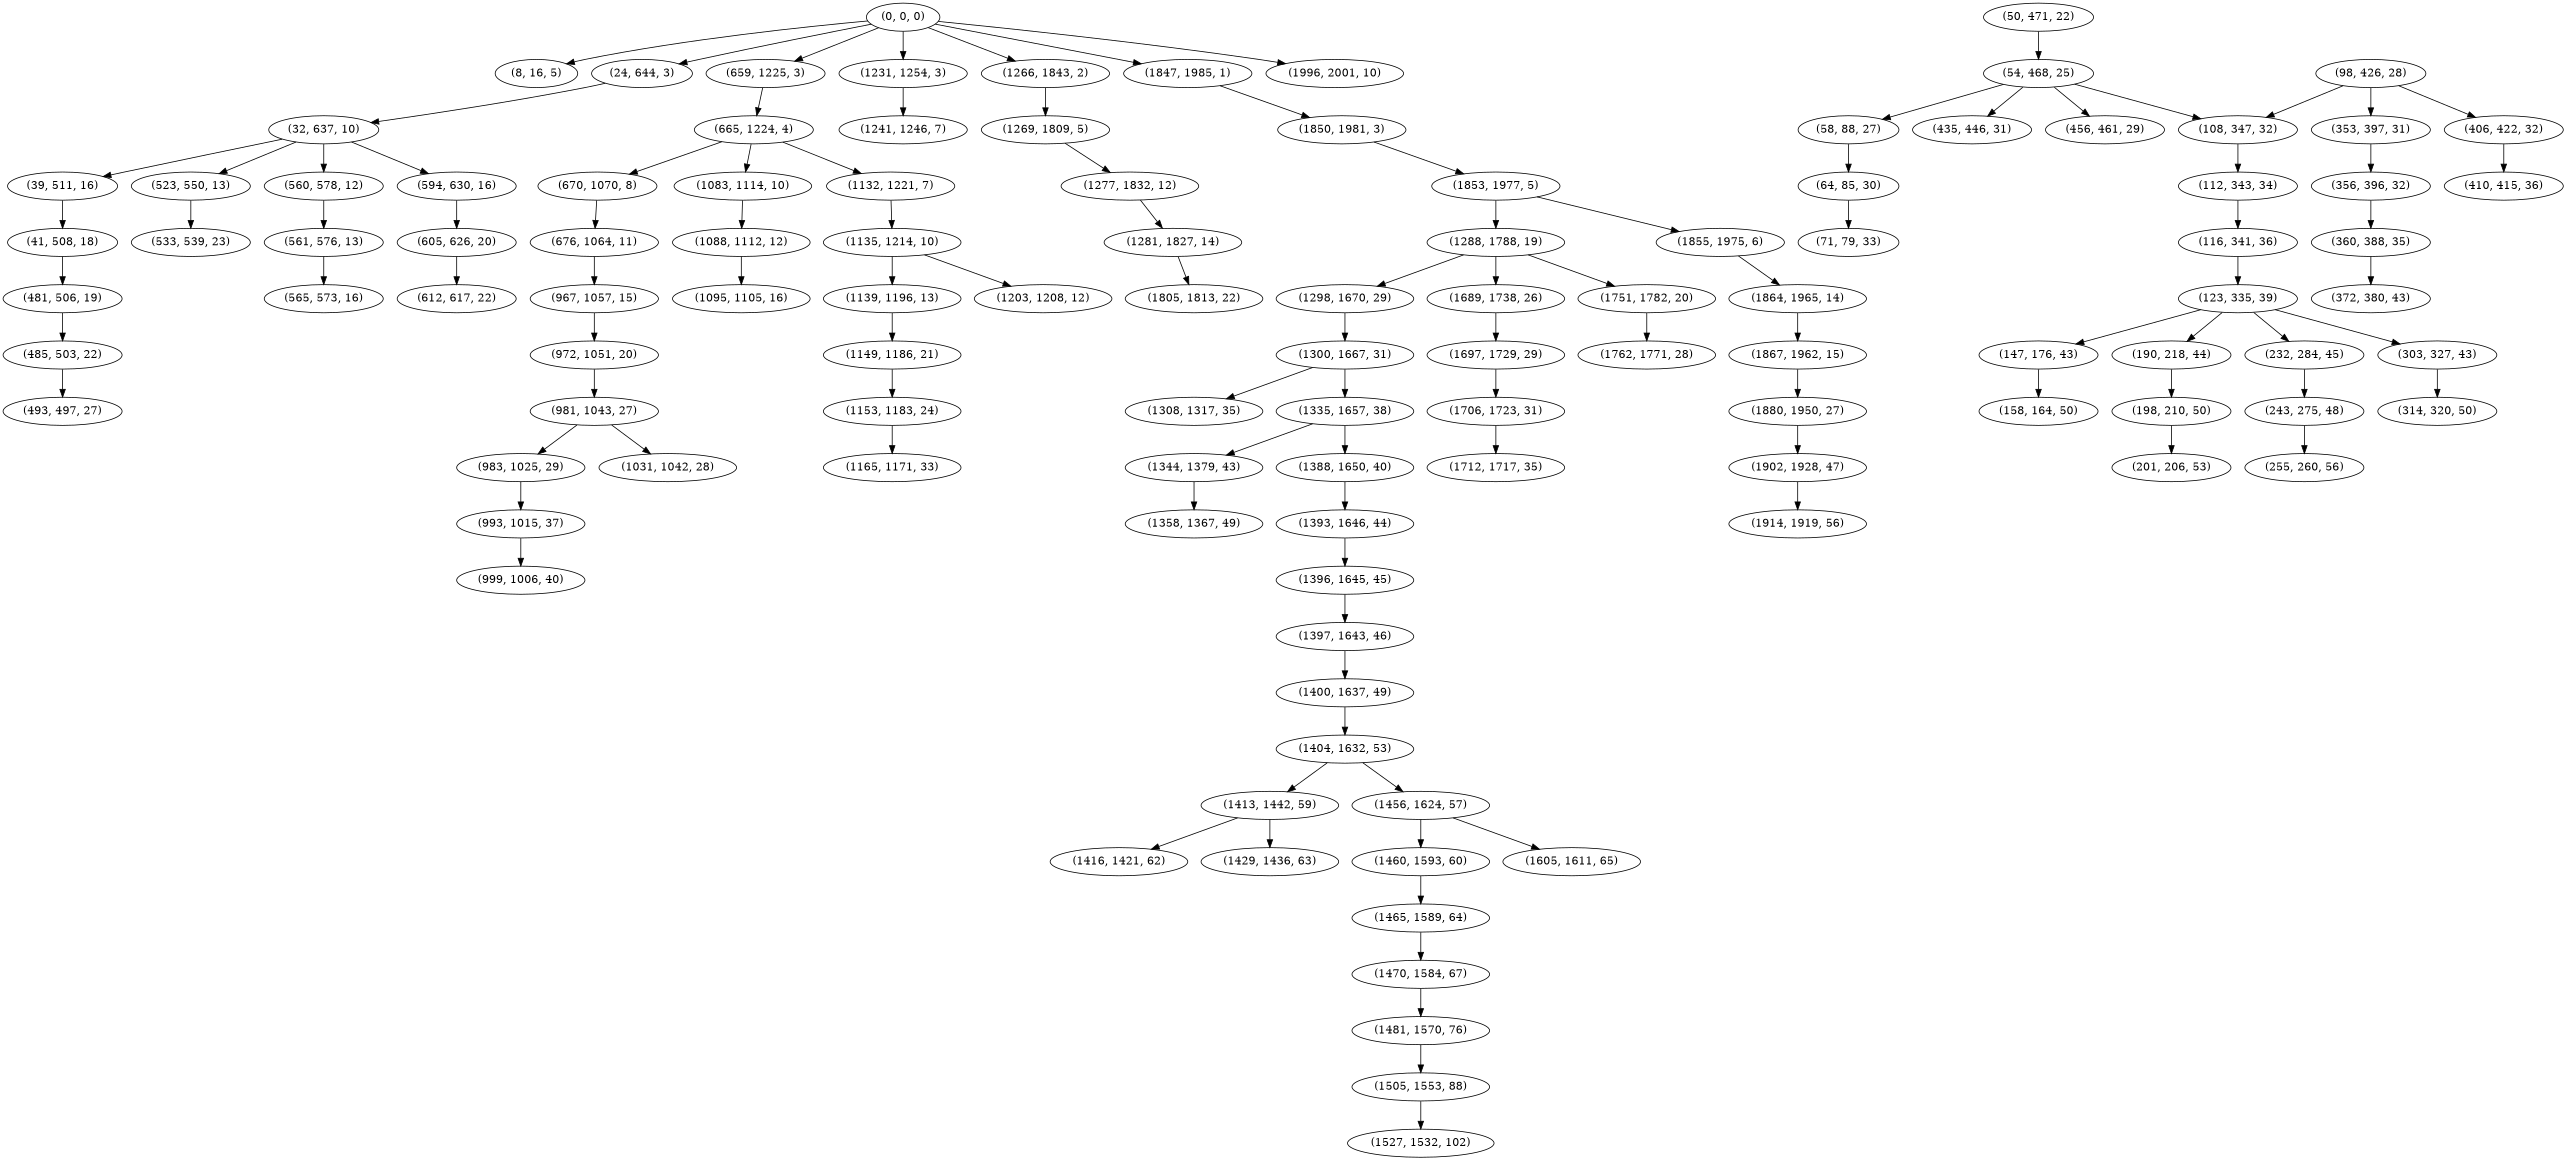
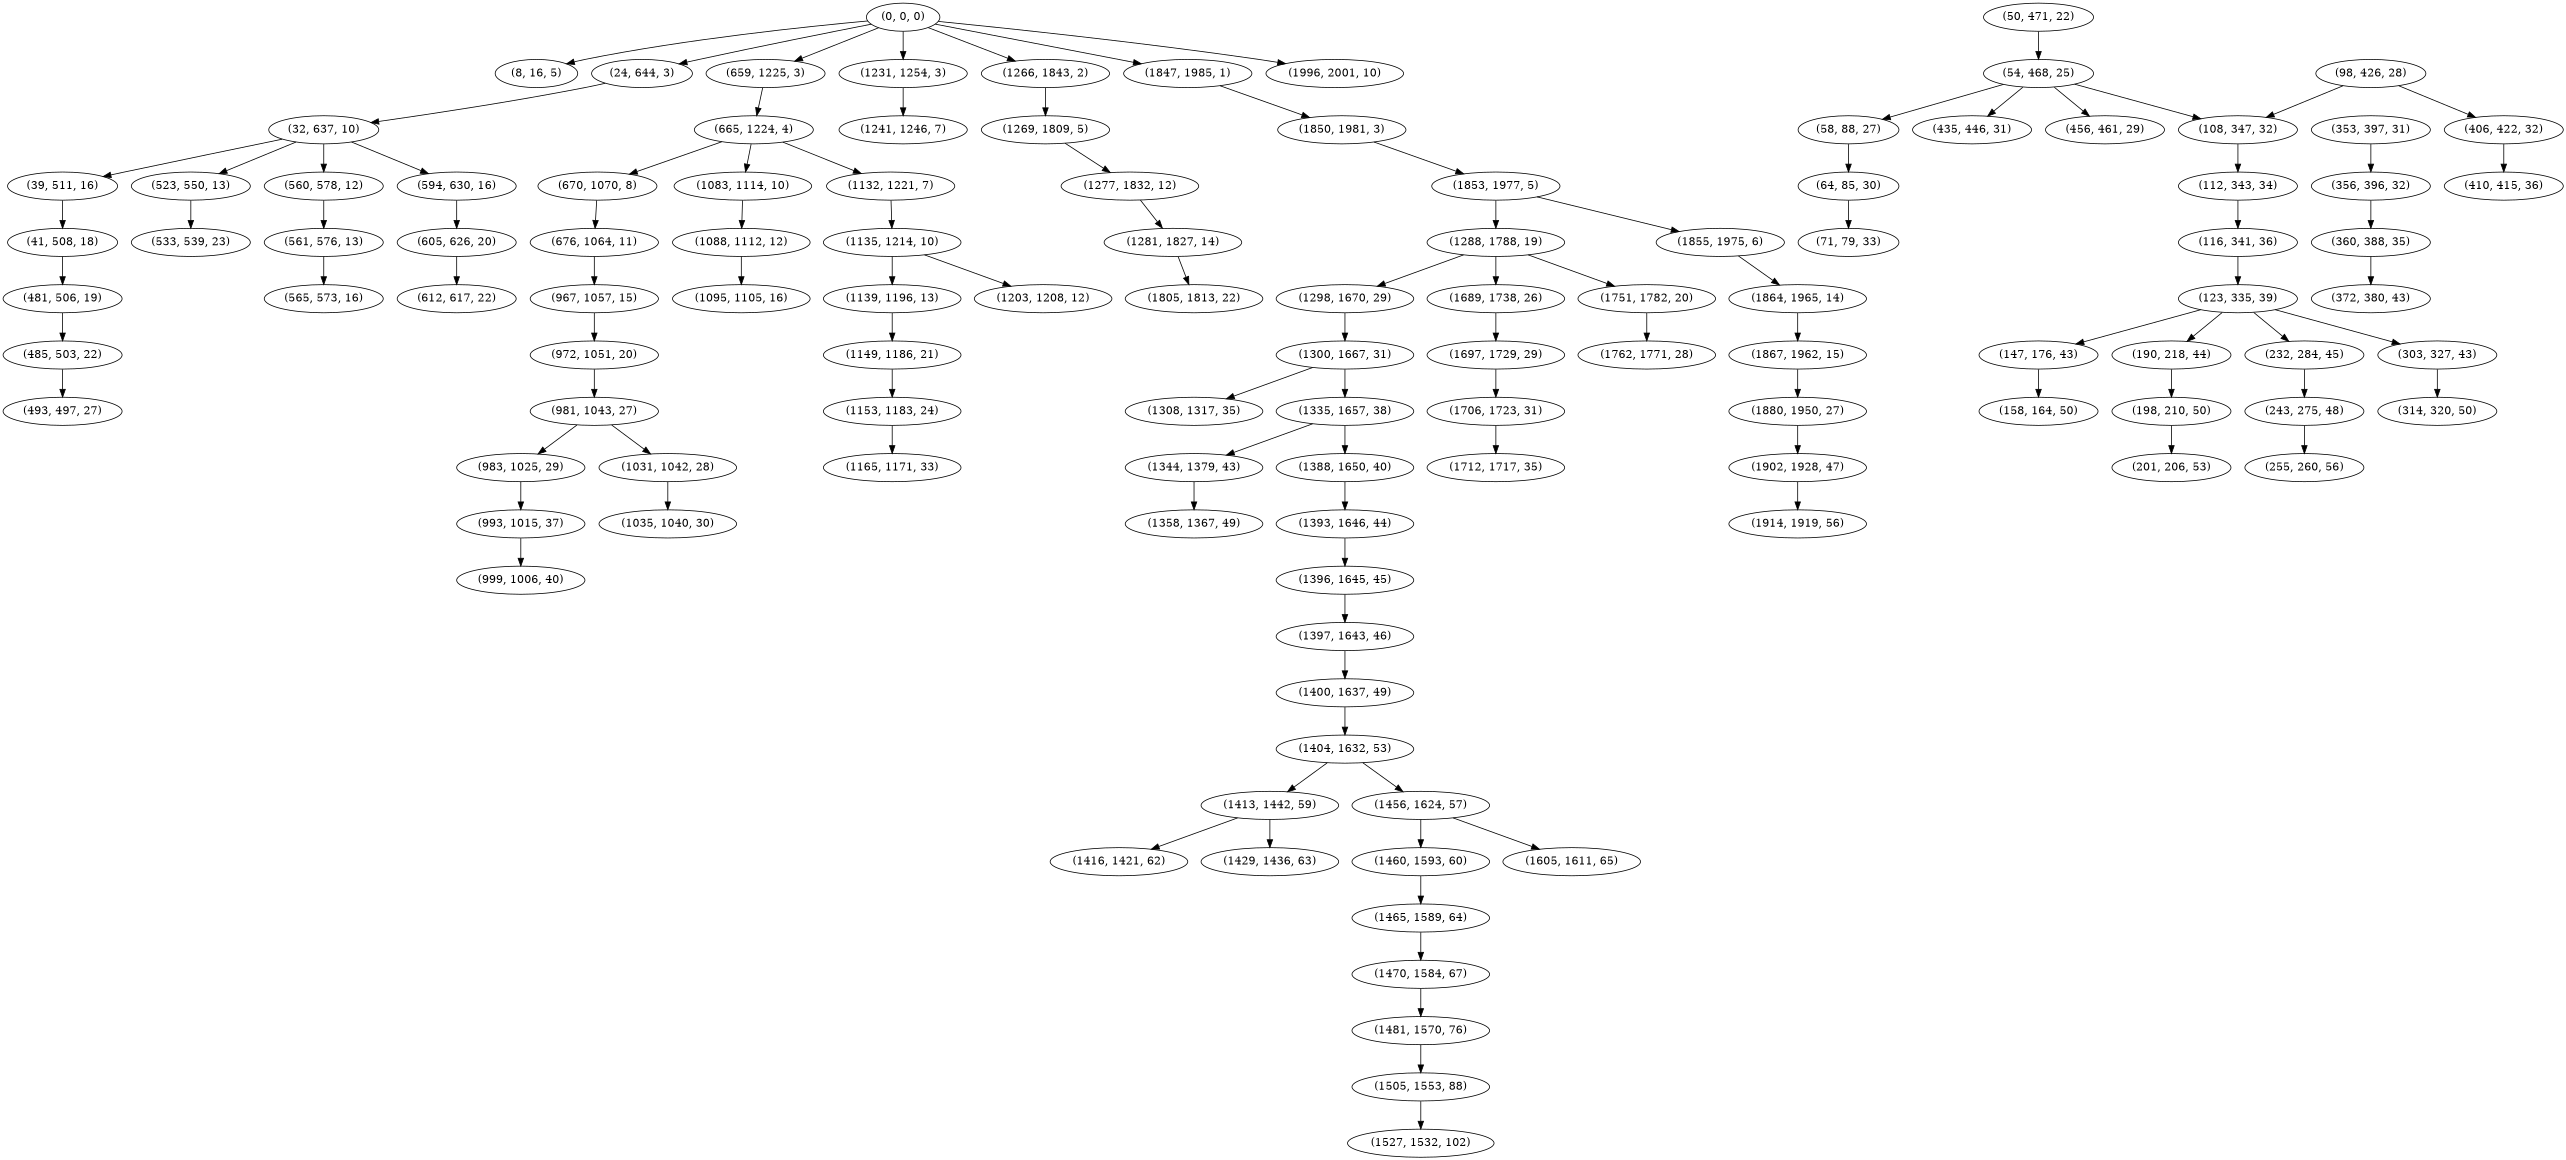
  digraph {
    "(0, 0, 0)"
    "(8, 16, 5)"
    "(24, 644, 3)"
    "(659, 1225, 3)"
    "(1231, 1254, 3)"
    "(1266, 1843, 2)"
    "(1847, 1985, 1)"
    "(1996, 2001, 10)"
    "(32, 637, 10)"
    "(665, 1224, 4)"
    "(1241, 1246, 7)"
    n12 [label="(1269, 1809, 5)"]
    "(1850, 1981, 3)"
    "(39, 511, 16)"
    "(523, 550, 13)"
    "(560, 578, 12)"
    "(594, 630, 16)"
    "(41, 508, 18)"
    "(533, 539, 23)"
    "(561, 576, 13)"
    "(605, 626, 20)"
    "(481, 506, 19)"
    "(485, 503, 22)"
    "(50, 471, 22)"
    "(54, 468, 25)"
    "(58, 88, 27)"
    "(435, 446, 31)"
    "(456, 461, 29)"
    "(108, 347, 32)"
    "(64, 85, 30)"
    "(98, 426, 28)"
    "(353, 397, 31)"
    "(406, 422, 32)"
    "(71, 79, 33)"
    "(112, 343, 34)"
    "(356, 396, 32)"
    "(410, 415, 36)"
    "(116, 341, 36)"
    "(123, 335, 39)"
    "(147, 176, 43)"
    "(190, 218, 44)"
    "(232, 284, 45)"
    "(303, 327, 43)"
    "(158, 164, 50)"
    "(198, 210, 50)"
    "(243, 275, 48)"
    "(314, 320, 50)"
    "(201, 206, 53)"
    "(255, 260, 56)"
    "(360, 388, 35)"
    "(372, 380, 43)"
    "(493, 497, 27)"
    "(565, 573, 16)"
    "(612, 617, 22)"
    "(670, 1070, 8)"
    "(1083, 1114, 10)"
    "(1132, 1221, 7)"
    "(676, 1064, 11)"
    "(1088, 1112, 12)"
    "(1135, 1214, 10)"
    "(967, 1057, 15)"
    "(972, 1051, 20)"
    "(981, 1043, 27)"
    "(983, 1025, 29)"
    "(1031, 1042, 28)"
    "(993, 1015, 37)"
+   "(1035, 1040, 30)"
    "(999, 1006, 40)"
    "(1095, 1105, 16)"
    "(1139, 1196, 13)"
    "(1203, 1208, 12)"
    "(1149, 1186, 21)"
    "(1153, 1183, 24)"
    "(1165, 1171, 33)"
    "(1277, 1832, 12)"
    "(1281, 1827, 14)"
    "(1805, 1813, 22)"
    "(1288, 1788, 19)"
    "(1298, 1670, 29)"
    "(1689, 1738, 26)"
    "(1751, 1782, 20)"
    "(1300, 1667, 31)"
    "(1697, 1729, 29)"
    "(1762, 1771, 28)"
    "(1308, 1317, 35)"
    "(1335, 1657, 38)"
    "(1344, 1379, 43)"
    "(1388, 1650, 40)"
    "(1358, 1367, 49)"
    "(1393, 1646, 44)"
    "(1396, 1645, 45)"
    "(1397, 1643, 46)"
    "(1400, 1637, 49)"
    "(1404, 1632, 53)"
    "(1413, 1442, 59)"
    "(1456, 1624, 57)"
    "(1416, 1421, 62)"
    "(1429, 1436, 63)"
    "(1460, 1593, 60)"
    "(1605, 1611, 65)"
    "(1465, 1589, 64)"
    "(1470, 1584, 67)"
    "(1481, 1570, 76)"
    "(1505, 1553, 88)"
    "(1527, 1532, 102)"
    "(1706, 1723, 31)"
    "(1712, 1717, 35)"
    "(1853, 1977, 5)"
    "(1855, 1975, 6)"
    "(1864, 1965, 14)"
    "(1867, 1962, 15)"
    "(1880, 1950, 27)"
    "(1902, 1928, 47)"
    "(1914, 1919, 56)"
    "(0, 0, 0)" -> "(8, 16, 5)"
    "(0, 0, 0)" -> "(24, 644, 3)"
    "(0, 0, 0)" -> "(659, 1225, 3)"
    "(0, 0, 0)" -> "(1231, 1254, 3)"
    "(0, 0, 0)" -> "(1266, 1843, 2)"
    "(0, 0, 0)" -> "(1847, 1985, 1)"
    "(0, 0, 0)" -> "(1996, 2001, 10)"
    "(24, 644, 3)" -> "(32, 637, 10)"
    "(659, 1225, 3)" -> "(665, 1224, 4)"
    "(1231, 1254, 3)" -> "(1241, 1246, 7)"
    "(1266, 1843, 2)" -> n12
    "(1847, 1985, 1)" -> "(1850, 1981, 3)"
    "(32, 637, 10)" -> "(39, 511, 16)"
    "(32, 637, 10)" -> "(523, 550, 13)"
    "(32, 637, 10)" -> "(560, 578, 12)"
    "(32, 637, 10)" -> "(594, 630, 16)"
    "(665, 1224, 4)" -> "(670, 1070, 8)"
    "(665, 1224, 4)" -> "(1083, 1114, 10)"
    "(665, 1224, 4)" -> "(1132, 1221, 7)"
    n12 -> "(1277, 1832, 12)"
    "(1850, 1981, 3)" -> "(1853, 1977, 5)"
    "(39, 511, 16)" -> "(41, 508, 18)"
    "(523, 550, 13)" -> "(533, 539, 23)"
    "(560, 578, 12)" -> "(561, 576, 13)"
    "(594, 630, 16)" -> "(605, 626, 20)"
    "(41, 508, 18)" -> "(481, 506, 19)"
    "(561, 576, 13)" -> "(565, 573, 16)"
    "(605, 626, 20)" -> "(612, 617, 22)"
    "(481, 506, 19)" -> "(485, 503, 22)"
    "(485, 503, 22)" -> "(493, 497, 27)"
    "(50, 471, 22)" -> "(54, 468, 25)"
    "(54, 468, 25)" -> "(58, 88, 27)"
    "(54, 468, 25)" -> "(435, 446, 31)"
    "(54, 468, 25)" -> "(456, 461, 29)"
    "(54, 468, 25)" -> "(108, 347, 32)"
    "(58, 88, 27)" -> "(64, 85, 30)"
    "(108, 347, 32)" -> "(112, 343, 34)"
    "(64, 85, 30)" -> "(71, 79, 33)"
    "(98, 426, 28)" -> "(108, 347, 32)"
-   "(98, 426, 28)" -> "(353, 397, 31)"
    "(98, 426, 28)" -> "(406, 422, 32)"
    "(353, 397, 31)" -> "(356, 396, 32)"
    "(406, 422, 32)" -> "(410, 415, 36)"
    "(112, 343, 34)" -> "(116, 341, 36)"
    "(356, 396, 32)" -> "(360, 388, 35)"
    "(116, 341, 36)" -> "(123, 335, 39)"
    "(123, 335, 39)" -> "(147, 176, 43)"
    "(123, 335, 39)" -> "(190, 218, 44)"
    "(123, 335, 39)" -> "(232, 284, 45)"
    "(123, 335, 39)" -> "(303, 327, 43)"
    "(147, 176, 43)" -> "(158, 164, 50)"
    "(190, 218, 44)" -> "(198, 210, 50)"
    "(232, 284, 45)" -> "(243, 275, 48)"
    "(303, 327, 43)" -> "(314, 320, 50)"
    "(198, 210, 50)" -> "(201, 206, 53)"
    "(243, 275, 48)" -> "(255, 260, 56)"
    "(360, 388, 35)" -> "(372, 380, 43)"
    "(670, 1070, 8)" -> "(676, 1064, 11)"
    "(1083, 1114, 10)" -> "(1088, 1112, 12)"
    "(1132, 1221, 7)" -> "(1135, 1214, 10)"
    "(676, 1064, 11)" -> "(967, 1057, 15)"
    "(1088, 1112, 12)" -> "(1095, 1105, 16)"
    "(1135, 1214, 10)" -> "(1139, 1196, 13)"
    "(1135, 1214, 10)" -> "(1203, 1208, 12)"
    "(967, 1057, 15)" -> "(972, 1051, 20)"
    "(972, 1051, 20)" -> "(981, 1043, 27)"
    "(981, 1043, 27)" -> "(983, 1025, 29)"
    "(981, 1043, 27)" -> "(1031, 1042, 28)"
    "(983, 1025, 29)" -> "(993, 1015, 37)"
+   "(1031, 1042, 28)" -> "(1035, 1040, 30)"
    "(993, 1015, 37)" -> "(999, 1006, 40)"
    "(1139, 1196, 13)" -> "(1149, 1186, 21)"
    "(1149, 1186, 21)" -> "(1153, 1183, 24)"
    "(1153, 1183, 24)" -> "(1165, 1171, 33)"
    "(1277, 1832, 12)" -> "(1281, 1827, 14)"
    "(1281, 1827, 14)" -> "(1805, 1813, 22)"
    "(1288, 1788, 19)" -> "(1298, 1670, 29)"
    "(1288, 1788, 19)" -> "(1689, 1738, 26)"
    "(1288, 1788, 19)" -> "(1751, 1782, 20)"
    "(1298, 1670, 29)" -> "(1300, 1667, 31)"
    "(1689, 1738, 26)" -> "(1697, 1729, 29)"
    "(1751, 1782, 20)" -> "(1762, 1771, 28)"
    "(1300, 1667, 31)" -> "(1308, 1317, 35)"
    "(1300, 1667, 31)" -> "(1335, 1657, 38)"
    "(1697, 1729, 29)" -> "(1706, 1723, 31)"
    "(1335, 1657, 38)" -> "(1344, 1379, 43)"
    "(1335, 1657, 38)" -> "(1388, 1650, 40)"
    "(1344, 1379, 43)" -> "(1358, 1367, 49)"
    "(1388, 1650, 40)" -> "(1393, 1646, 44)"
    "(1393, 1646, 44)" -> "(1396, 1645, 45)"
    "(1396, 1645, 45)" -> "(1397, 1643, 46)"
    "(1397, 1643, 46)" -> "(1400, 1637, 49)"
    "(1400, 1637, 49)" -> "(1404, 1632, 53)"
    "(1404, 1632, 53)" -> "(1413, 1442, 59)"
    "(1404, 1632, 53)" -> "(1456, 1624, 57)"
    "(1413, 1442, 59)" -> "(1416, 1421, 62)"
    "(1413, 1442, 59)" -> "(1429, 1436, 63)"
    "(1456, 1624, 57)" -> "(1460, 1593, 60)"
    "(1456, 1624, 57)" -> "(1605, 1611, 65)"
    "(1460, 1593, 60)" -> "(1465, 1589, 64)"
    "(1465, 1589, 64)" -> "(1470, 1584, 67)"
    "(1470, 1584, 67)" -> "(1481, 1570, 76)"
    "(1481, 1570, 76)" -> "(1505, 1553, 88)"
    "(1505, 1553, 88)" -> "(1527, 1532, 102)"
    "(1706, 1723, 31)" -> "(1712, 1717, 35)"
    "(1853, 1977, 5)" -> "(1288, 1788, 19)"
    "(1853, 1977, 5)" -> "(1855, 1975, 6)"
    "(1855, 1975, 6)" -> "(1864, 1965, 14)"
    "(1864, 1965, 14)" -> "(1867, 1962, 15)"
    "(1867, 1962, 15)" -> "(1880, 1950, 27)"
    "(1880, 1950, 27)" -> "(1902, 1928, 47)"
    "(1902, 1928, 47)" -> "(1914, 1919, 56)"
  }
